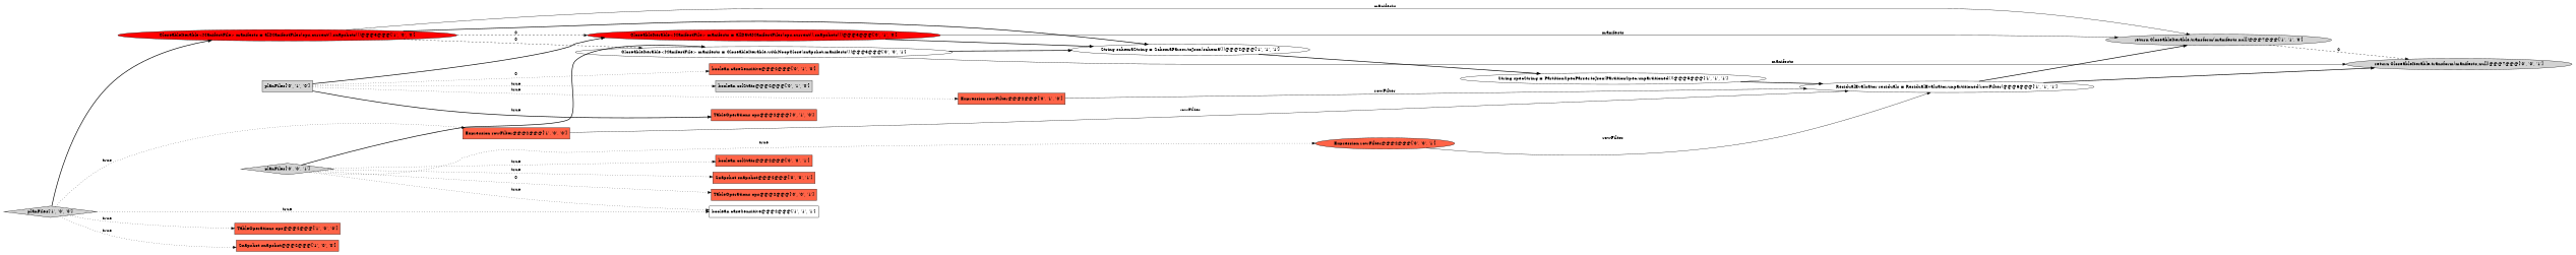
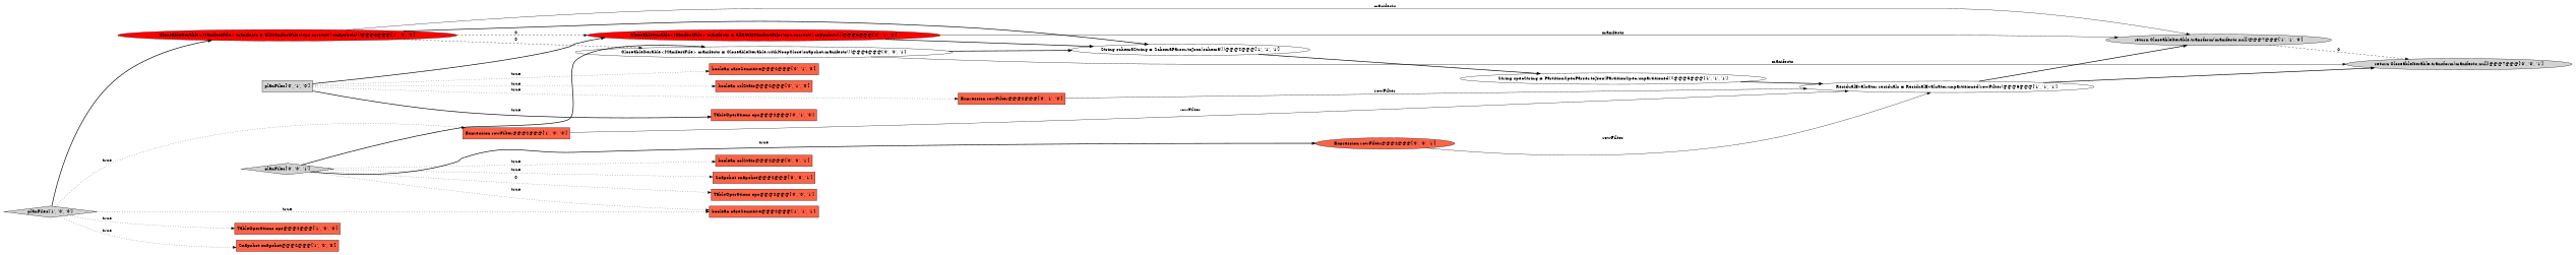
  digraph {
    fontname="DejaVu Serif"
    rankdir=LR
    node [fillcolor=tomato fontname="DejaVu Serif" shape=box style=filled]
    edge [fontname="DejaVu Serif" style=dotted]
    n1 [fillcolor=lightgray label="return CloseableIterable.transform(manifests,null)@@@7@@@['0', '0', '1']" shape=ellipse]
    n2 [fillcolor=white label="String schemaString = SchemaParser.toJson(schema())@@@4@@@['1', '1', '1']" shape=ellipse]
    n3 [fillcolor=white label="String specString = PartitionSpecParser.toJson(PartitionSpec.unpartitioned())@@@5@@@['1', '1', '1']" shape=ellipse]
    n4 [fillcolor=white label="ResidualEvaluator residuals = ResidualEvaluator.unpartitioned(rowFilter)@@@6@@@['1', '1', '1']" shape=ellipse]
    n5 [label="TableOperations ops@@@2@@@['0', '0', '1']"]
    n6 [fillcolor=red label="CloseableIterable<ManifestFile> manifests = allManifestFiles(ops.current().snapshots())@@@3@@@['1', '0', '0']" shape=ellipse]
    n7 [fillcolor=red label="CloseableIterable<ManifestFile> manifests = allDataManifestFiles(ops.current().snapshots())@@@3@@@['0', '1', '0']" shape=ellipse]
    n8 [fillcolor=lightgray label="return CloseableIterable.transform(manifests,null)@@@7@@@['1', '1', '0']" shape=ellipse]
    n9 [fillcolor=white label="CloseableIterable<ManifestFile> manifests = CloseableIterable.withNoopClose(snapshot.manifests())@@@3@@@['0', '0', '1']" shape=ellipse]
    n10 [label="boolean caseSensitive@@@2@@@['0', '1', '0']"]
    n11 [fillcolor=lightgray label="planFiles['1', '0', '0']" shape=diamond]
    n12 [label="TableOperations ops@@@2@@@['1', '0', '0']"]
    n13 [label="Expression rowFilter@@@2@@@['1', '0', '0']"]
-   n14 [fillcolor=white label="boolean caseSensitive@@@2@@@['1', '1', '1']"]
+   n14 [label="boolean caseSensitive@@@2@@@['1', '1', '1']"]
    n15 [label="Snapshot snapshot@@@2@@@['1', '0', '0']"]
    n16 [fillcolor=lightgray label="planFiles['0', '0', '1']" shape=diamond]
    n17 [label="boolean colStats@@@2@@@['0', '0', '1']"]
    n18 [label="Expression rowFilter@@@2@@@['0', '0', '1']" shape=ellipse]
    n19 [label="Snapshot snapshot@@@2@@@['0', '0', '1']"]
    n20 [fillcolor=lightgray label="planFiles['0', '1', '0']"]
    n21 [label="Expression rowFilter@@@2@@@['0', '1', '0']"]
-   n22 [fillcolor=lightgray label="boolean colStats@@@2@@@['0', '1', '0']"]
+   n22 [label="boolean colStats@@@2@@@['0', '1', '0']"]
    n23 [label="TableOperations ops@@@2@@@['0', '1', '0']"]
    n2 -> n3 [style=bold]
    n3 -> n4 [style=bold]
    n4 -> n1 [style=bold]
    n4 -> n8 [style=bold]
    n6 -> n2 [style=bold]
    n6 -> n7 [label=0 style=dashed]
    n6 -> n8 [label=manifests style=solid]
    n6 -> n9 [label=0 style=dashed]
    n7 -> n2 [style=bold]
    n7 -> n8 [label=manifests style=solid]
    n8 -> n1 [label=0 style=dashed]
    n9 -> n1 [label=manifests style=solid]
    n9 -> n2 [style=bold]
    n11 -> n6 [style=bold]
    n11 -> n12 [label=true]
    n11 -> n13 [label=true]
    n11 -> n14 [label=true]
    n11 -> n15 [label=true]
    n13 -> n4 [label=rowFilter style=solid]
    n16 -> n5 [label=0]
    n16 -> n9 [style=bold]
    n16 -> n14 [label=true]
    n16 -> n17 [label=true]
-   n16 -> n18 [label=true]
+   n16 -> n18 [label=true style=bold]
    n16 -> n19 [label=true]
    n18 -> n4 [label=rowFilter style=solid]
    n20 -> n7 [style=bold]
-   n20 -> n10 [label=0]
+   n20 -> n10 [label=true]
    n20 -> n21 [label=true]
    n20 -> n22 [label=true]
    n20 -> n23 [label=true style=bold]
    n21 -> n4 [label=rowFilter style=solid]
  }
